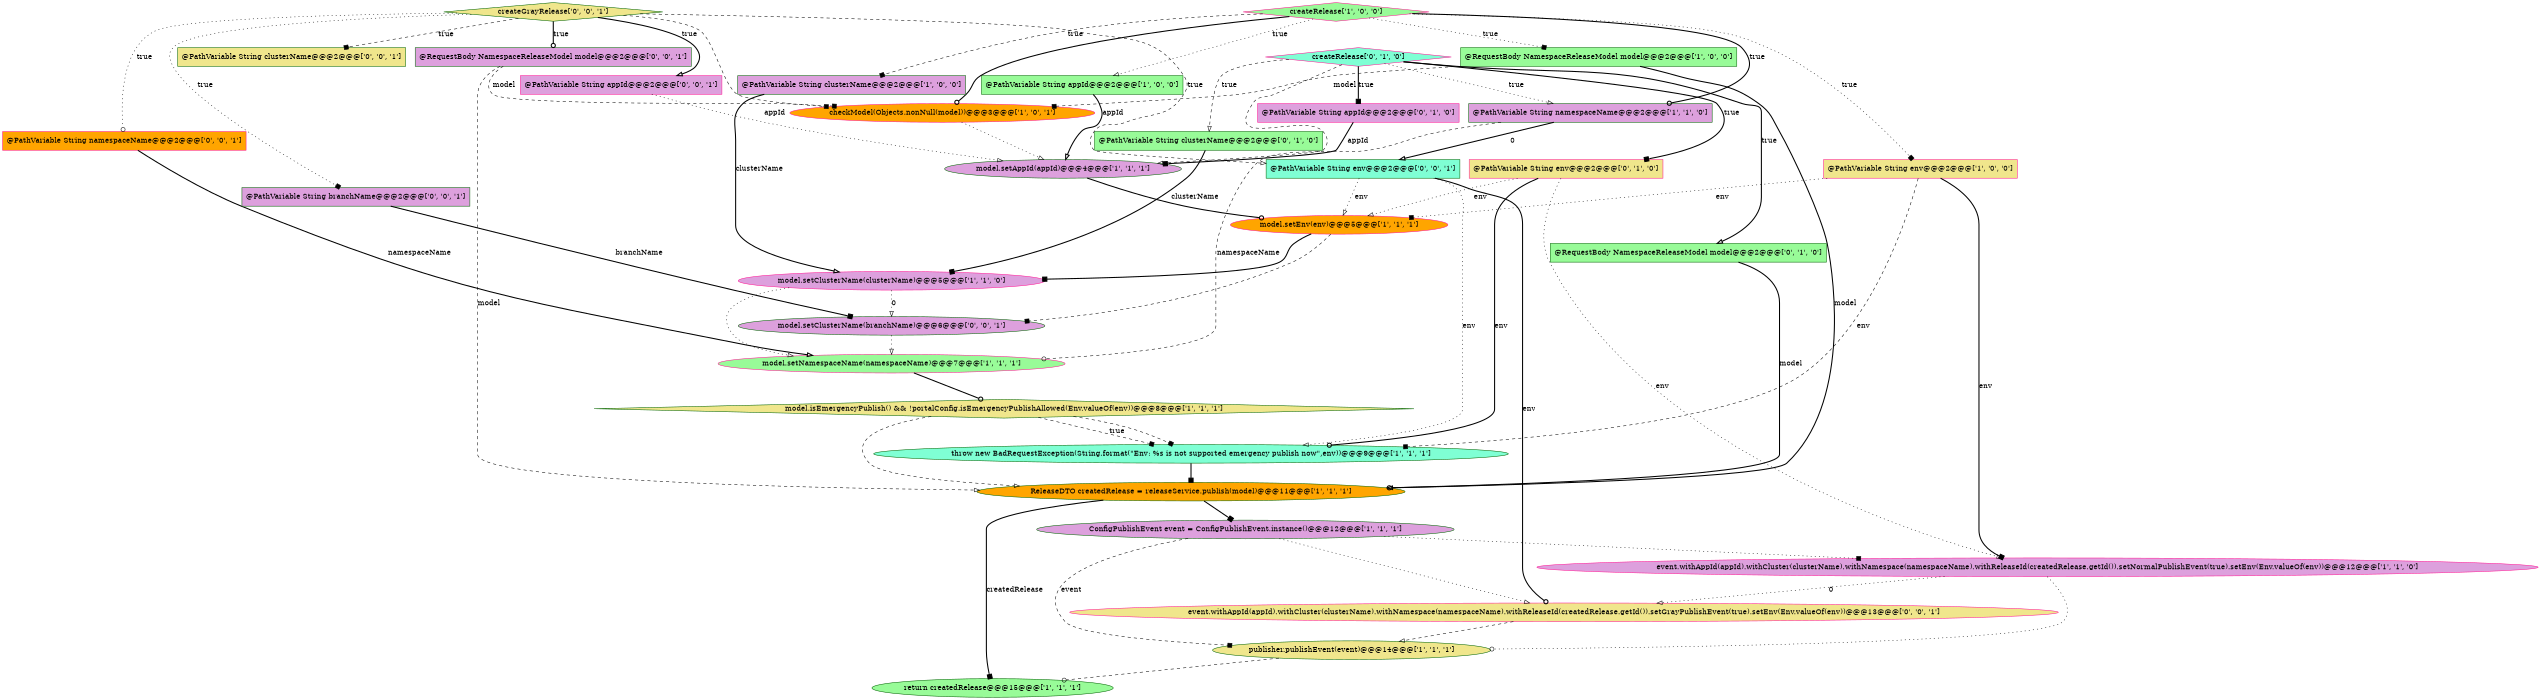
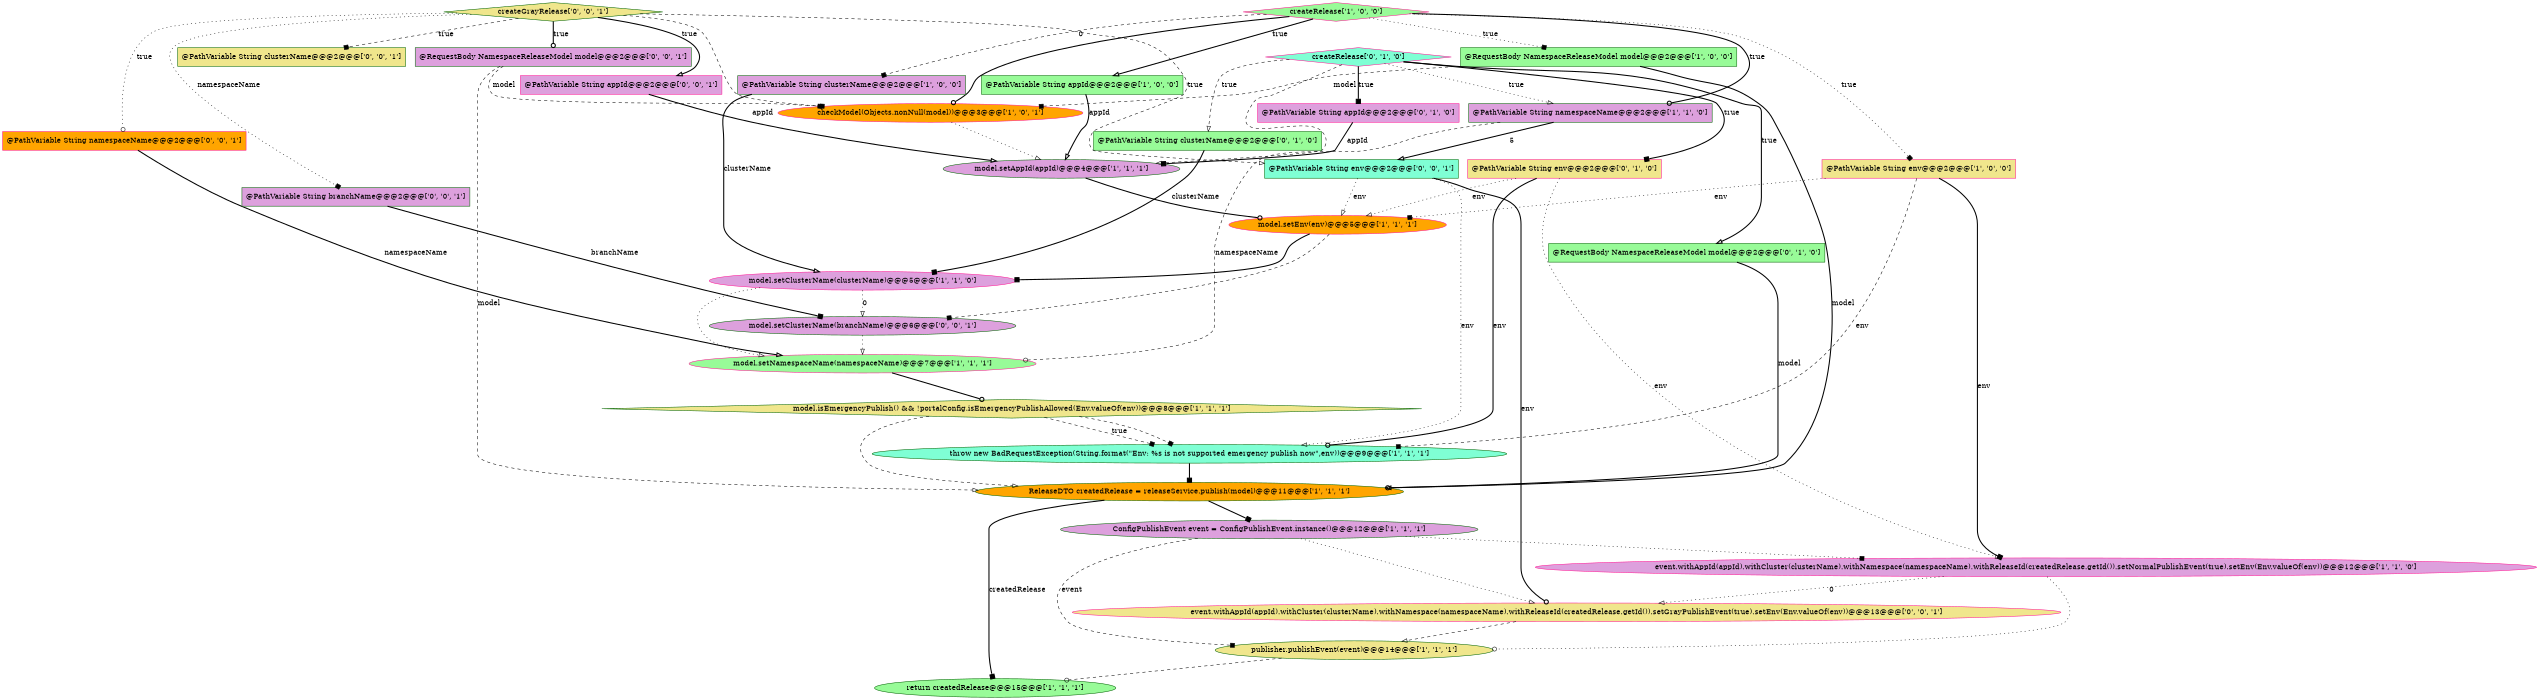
  digraph {
    node [color=darkgreen fillcolor=plum shape=box style=filled]
    edge [arrowhead=onormal style=bold]
    n1 [fillcolor=palegreen label="@RequestBody NamespaceReleaseModel model@@@2@@@['1', '0', '0']"]
    n2 [color=deeppink fillcolor=orange label="checkModel(Objects.nonNull(model))@@@3@@@['1', '0', '1']" shape=ellipse]
    n3 [fillcolor=orange label="ReleaseDTO createdRelease = releaseService.publish(model)@@@11@@@['1', '1', '1']" shape=ellipse]
    n4 [label="model.setAppId(appId)@@@4@@@['1', '1', '1']" shape=ellipse]
    n5 [fillcolor=palegreen label="return createdRelease@@@15@@@['1', '1', '1']" shape=ellipse]
    n6 [label="ConfigPublishEvent event = ConfigPublishEvent.instance()@@@12@@@['1', '1', '1']" shape=ellipse]
    n7 [fillcolor=palegreen label="@RequestBody NamespaceReleaseModel model@@@2@@@['0', '1', '0']"]
    n8 [color=deeppink fillcolor=orange label="model.setEnv(env)@@@5@@@['1', '1', '1']" shape=ellipse]
    n9 [label="model.setClusterName(branchName)@@@6@@@['0', '0', '1']" shape=ellipse]
    n10 [color=deeppink label="model.setClusterName(clusterName)@@@5@@@['1', '1', '0']" shape=ellipse]
    n11 [color=deeppink fillcolor=palegreen label="model.setNamespaceName(namespaceName)@@@7@@@['1', '1', '1']" shape=ellipse]
    n12 [label="@PathVariable String namespaceName@@@2@@@['1', '1', '0']"]
    n13 [fillcolor=aquamarine label="@PathVariable String env@@@2@@@['0', '0', '1']"]
    n14 [fillcolor=khaki label="model.isEmergencyPublish() && !portalConfig.isEmergencyPublishAllowed(Env.valueOf(env))@@@8@@@['1', '1', '1']" shape=diamond]
    n15 [fillcolor=aquamarine label="throw new BadRequestException(String.format(\"Env: %s is not supported emergency publish now\",env))@@@9@@@['1', '1', '1']" shape=ellipse]
    n16 [color=deeppink fillcolor=khaki label="event.withAppId(appId).withCluster(clusterName).withNamespace(namespaceName).withReleaseId(createdRelease.getId()).setGrayPublishEvent(true).setEnv(Env.valueOf(env))@@@13@@@['0', '0', '1']" shape=ellipse]
    n17 [color=deeppink fillcolor=orange label="@PathVariable String namespaceName@@@2@@@['0', '0', '1']"]
    n18 [color=deeppink fillcolor=aquamarine label="createRelease['0', '1', '0']" shape=diamond]
    n19 [fillcolor=palegreen label="@PathVariable String clusterName@@@2@@@['0', '1', '0']"]
    n20 [color=deeppink fillcolor=khaki label="@PathVariable String env@@@2@@@['0', '1', '0']"]
    n21 [color=deeppink label="@PathVariable String appId@@@2@@@['0', '1', '0']"]
    n22 [color=deeppink label="event.withAppId(appId).withCluster(clusterName).withNamespace(namespaceName).withReleaseId(createdRelease.getId()).setNormalPublishEvent(true).setEnv(Env.valueOf(env))@@@12@@@['1', '1', '0']" shape=ellipse]
    n23 [color=deeppink fillcolor=khaki label="@PathVariable String env@@@2@@@['1', '0', '0']"]
    n24 [fillcolor=khaki label="publisher.publishEvent(event)@@@14@@@['1', '1', '1']" shape=ellipse]
    n25 [color=deeppink label="@PathVariable String appId@@@2@@@['0', '0', '1']"]
    n26 [fillcolor=palegreen label="@PathVariable String appId@@@2@@@['1', '0', '0']"]
    n27 [label="@PathVariable String branchName@@@2@@@['0', '0', '1']"]
    n28 [label="@RequestBody NamespaceReleaseModel model@@@2@@@['0', '0', '1']"]
    n29 [color=deeppink fillcolor=palegreen label="createRelease['1', '0', '0']" shape=diamond]
    n30 [label="@PathVariable String clusterName@@@2@@@['1', '0', '0']"]
    n31 [fillcolor=khaki label="createGrayRelease['0', '0', '1']" shape=diamond]
    n32 [fillcolor=khaki label="@PathVariable String clusterName@@@2@@@['0', '0', '1']"]
    n1 -> n2 [arrowhead=box label=model style=dashed]
    n1 -> n3 [label=model]
    n2 -> n4 [style=dotted]
    n3 -> n5 [arrowhead=box label=createdRelease]
    n3 -> n6 [arrowhead=box]
    n4 -> n8 [arrowhead=odot]
    n6 -> n16 [style=dotted]
    n6 -> n22 [arrowhead=box style=dotted]
    n6 -> n24 [arrowhead=box label=event style=dashed]
    n7 -> n3 [arrowhead=odot label=model]
    n8 -> n9 [arrowhead=box style=dashed]
    n8 -> n10 [arrowhead=box]
    n9 -> n11 [style=dotted]
    n10 -> n9 [label=0 style=dotted]
    n10 -> n11 [style=dotted]
    n11 -> n14 [arrowhead=odot]
    n12 -> n11 [arrowhead=odot label=namespaceName style=dashed]
-   n12 -> n13 [label=0]
+   n12 -> n13 [label=5]
    n13 -> n8 [label=env style=dotted]
    n13 -> n15 [label=env style=dotted]
    n13 -> n16 [arrowhead=odot label=env]
    n14 -> n3 [style=dashed]
    n14 -> n15 [arrowhead=box label=true style=dashed]
    n14 -> n15 [arrowhead=box style=dashed]
    n15 -> n3 [arrowhead=box]
    n16 -> n24 [style=dashed]
    n17 -> n11 [label=namespaceName]
    n18 -> n4 [style=dashed]
    n18 -> n7 [label=true]
    n18 -> n12 [label=true style=dotted]
    n18 -> n19 [label=true style=dashed]
    n18 -> n20 [arrowhead=box label=true]
    n18 -> n21 [arrowhead=box label=true]
    n19 -> n10 [arrowhead=box label=clusterName]
    n20 -> n8 [label=env style=dotted]
    n20 -> n15 [arrowhead=odot label=env]
    n20 -> n22 [label=env style=dotted]
    n21 -> n4 [arrowhead=box label=appId]
    n22 -> n16 [label=0 style=dotted]
    n22 -> n24 [arrowhead=odot style=dotted]
    n23 -> n8 [arrowhead=box label=env style=dotted]
    n23 -> n15 [arrowhead=box label=env style=dashed]
    n23 -> n22 [arrowhead=box label=env]
    n24 -> n5 [arrowhead=odot style=dashed]
-   n25 -> n4 [label=appId style=dotted]
+   n25 -> n4 [label=appId]
    n26 -> n4 [label=appId]
    n27 -> n9 [arrowhead=box label=branchName]
    n28 -> n2 [arrowhead=box label=model style=dashed]
    n28 -> n3 [label=model style=dashed]
    n29 -> n1 [arrowhead=box label=true style=dotted]
    n29 -> n2 [arrowhead=odot]
    n29 -> n12 [arrowhead=odot label=true]
    n29 -> n23 [arrowhead=box label=true style=dotted]
-   n29 -> n26 [label=true style=dotted]
-   n29 -> n30 [arrowhead=box label=true style=dashed]
+   n29 -> n26 [label=true]
+   n29 -> n30 [arrowhead=box label=0 style=dashed]
    n30 -> n10 [label=clusterName]
    n31 -> n2 [arrowhead=box style=dashed]
    n31 -> n13 [label=true style=dashed]
    n31 -> n17 [arrowhead=odot label=true style=dotted]
    n31 -> n25 [label=true]
-   n31 -> n27 [arrowhead=box label=true style=dotted]
+   n31 -> n27 [arrowhead=box label=namespaceName style=dotted]
    n31 -> n28 [arrowhead=odot label=true]
    n31 -> n32 [arrowhead=box label=true style=dashed]
  }
